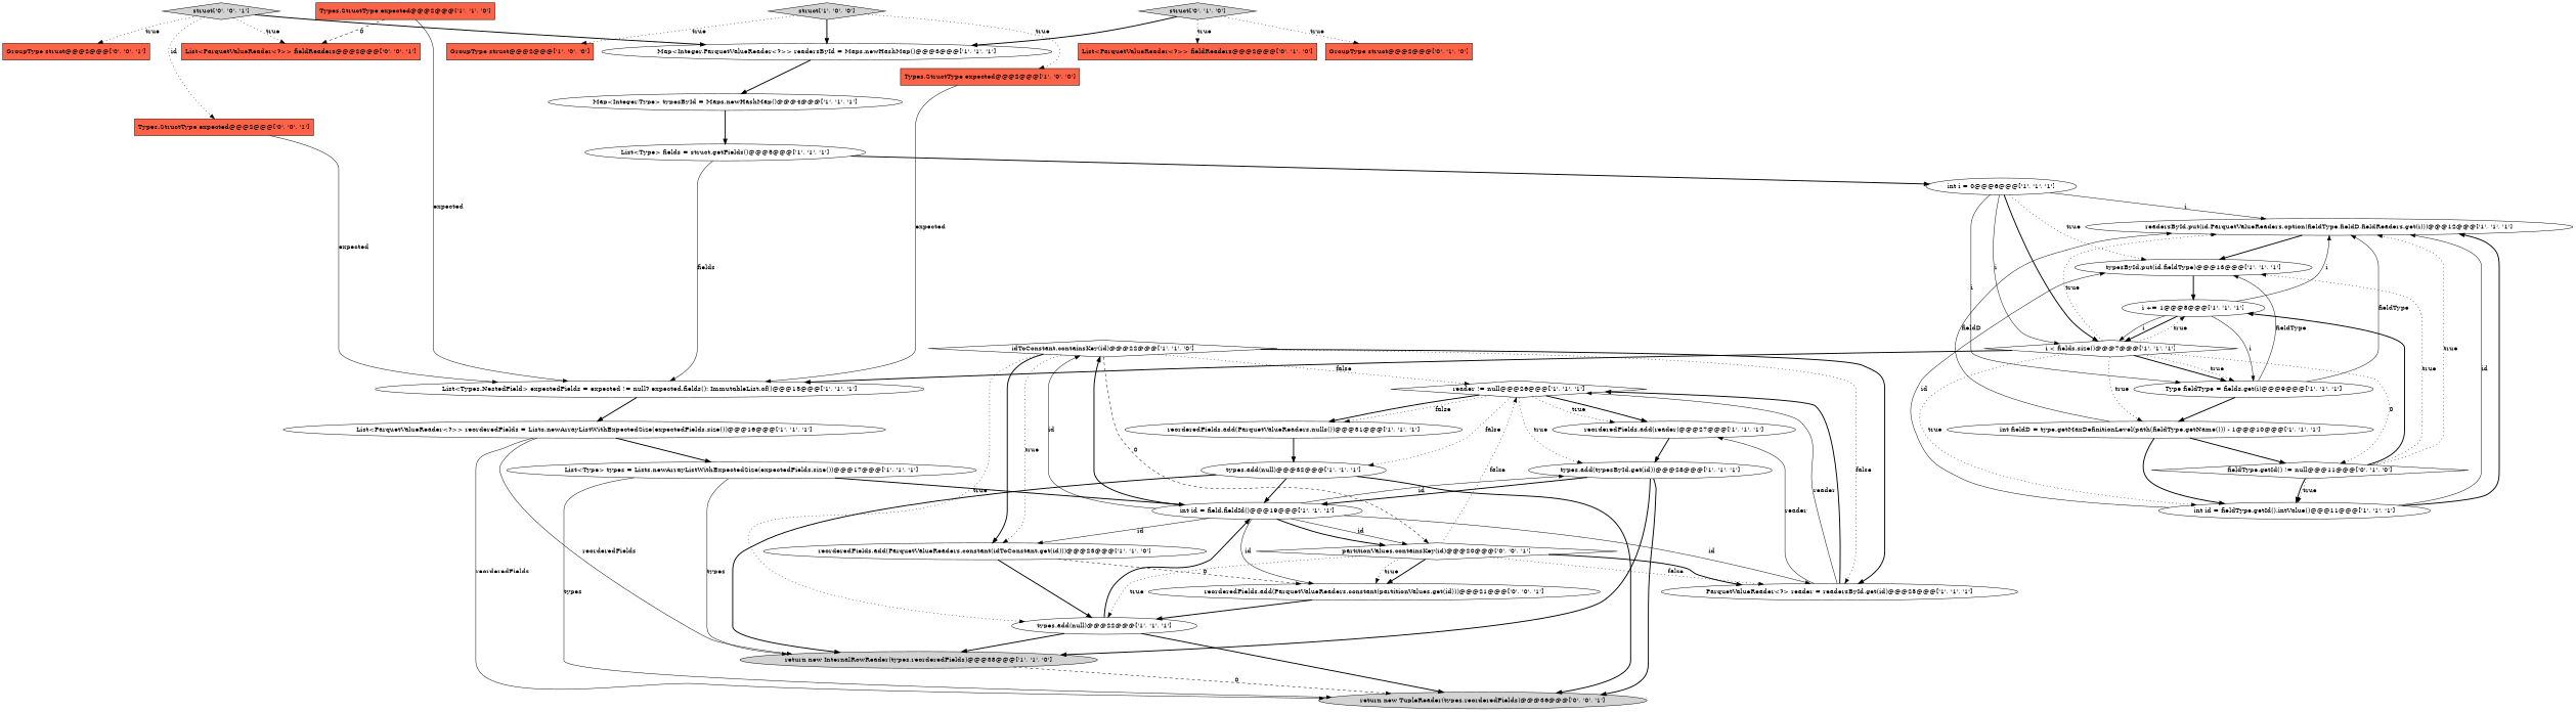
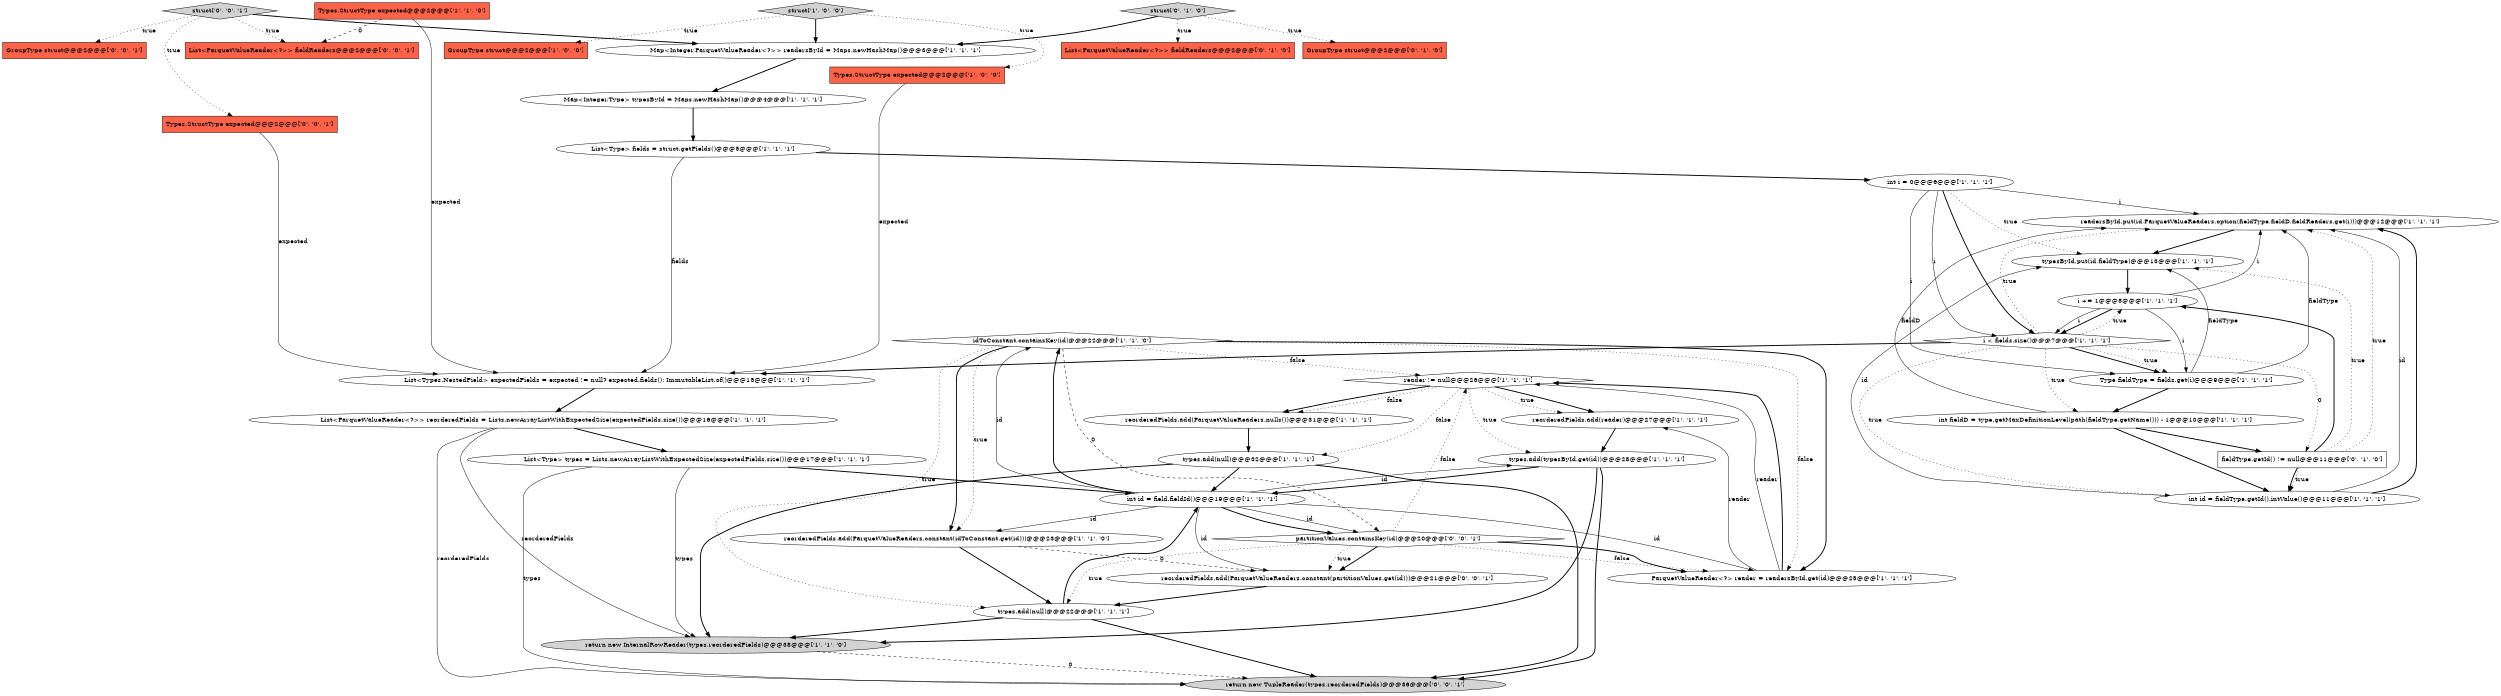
  digraph {
    node [fillcolor=white shape=ellipse style=filled]
    edge [style=bold]
    n1 [label="idToConstant.containsKey(id)@@@22@@@['1', '1', '0']" shape=diamond]
    n2 [label="reader != null@@@26@@@['1', '1', '1']" shape=diamond]
    n3 [label="types.add(null)@@@22@@@['1', '1', '1']"]
    n4 [label="partitionValues.containsKey(id)@@@20@@@['0', '0', '1']" shape=diamond]
    n5 [label="reorderedFields.add(ParquetValueReaders.constant(idToConstant.get(id)))@@@23@@@['1', '1', '0']"]
    n6 [label="ParquetValueReader<?> reader = readersById.get(id)@@@25@@@['1', '1', '1']"]
    n7 [label="reorderedFields.add(reader)@@@27@@@['1', '1', '1']"]
    n8 [label="types.add(typesById.get(id))@@@28@@@['1', '1', '1']"]
    n9 [label="reorderedFields.add(ParquetValueReaders.nulls())@@@31@@@['1', '1', '1']"]
    n10 [label="types.add(null)@@@32@@@['1', '1', '1']"]
    n11 [fillcolor=lightgray label="return new TupleReader(types,reorderedFields)@@@36@@@['0', '0', '1']"]
    n12 [fillcolor=lightgray label="return new InternalRowReader(types,reorderedFields)@@@38@@@['1', '1', '0']"]
    n13 [label="int id = field.fieldId()@@@19@@@['1', '1', '1']"]
    n14 [label="reorderedFields.add(ParquetValueReaders.constant(partitionValues.get(id)))@@@21@@@['0', '0', '1']"]
    n15 [fillcolor=tomato label="Types.StructType expected@@@2@@@['1', '1', '0']" shape=box]
    n16 [fillcolor=tomato label="List<ParquetValueReader<?>> fieldReaders@@@2@@@['0', '0', '1']" shape=box]
    n17 [label="List<Types.NestedField> expectedFields = expected != null? expected.fields(): ImmutableList.of()@@@15@@@['1', '1', '1']"]
    n18 [label="List<ParquetValueReader<?>> reorderedFields = Lists.newArrayListWithExpectedSize(expectedFields.size())@@@16@@@['1', '1', '1']"]
    n19 [fillcolor=tomato label="GroupType struct@@@2@@@['0', '0', '1']" shape=box]
    n20 [fillcolor=tomato label="Types.StructType expected@@@2@@@['1', '0', '0']" shape=box]
    n21 [label="List<Type> types = Lists.newArrayListWithExpectedSize(expectedFields.size())@@@17@@@['1', '1', '1']"]
    n22 [fillcolor=lightgray label="struct['1', '0', '0']" shape=diamond]
    n23 [fillcolor=tomato label="GroupType struct@@@2@@@['1', '0', '0']" shape=box]
    n24 [label="Map<Integer,ParquetValueReader<?>> readersById = Maps.newHashMap()@@@3@@@['1', '1', '1']"]
    n25 [label="Map<Integer,Type> typesById = Maps.newHashMap()@@@4@@@['1', '1', '1']"]
    n26 [label="List<Type> fields = struct.getFields()@@@5@@@['1', '1', '1']"]
    n27 [label="int i = 0@@@6@@@['1', '1', '1']"]
    n28 [label="readersById.put(id,ParquetValueReaders.option(fieldType,fieldD,fieldReaders.get(i)))@@@12@@@['1', '1', '1']"]
    n29 [label="Type fieldType = fields.get(i)@@@9@@@['1', '1', '1']"]
    n30 [label="i < fields.size()@@@7@@@['1', '1', '1']" shape=diamond]
    n31 [label="typesById.put(id,fieldType)@@@13@@@['1', '1', '1']"]
    n32 [fillcolor=lightgray label="struct['0', '0', '1']" shape=diamond]
    n33 [fillcolor=tomato label="Types.StructType expected@@@2@@@['0', '0', '1']" shape=box]
    n34 [label="i += 1@@@8@@@['1', '1', '1']"]
    n35 [label="int fieldD = type.getMaxDefinitionLevel(path(fieldType.getName())) - 1@@@10@@@['1', '1', '1']"]
-   n36 [label="fieldType.getId() != null@@@11@@@['0', '1', '0']" shape=diamond]
+   n36 [label="fieldType.getId() != null@@@11@@@['0', '1', '0']" shape=box]
    n37 [label="int id = fieldType.getId().intValue()@@@11@@@['1', '1', '1']"]
    n38 [fillcolor=tomato label="List<ParquetValueReader<?>> fieldReaders@@@2@@@['0', '1', '0']" shape=box]
    n39 [fillcolor=tomato label="GroupType struct@@@2@@@['0', '1', '0']" shape=box]
    n40 [fillcolor=lightgray label="struct['0', '1', '0']" shape=diamond]
    n1 -> n2 [label=false style=dotted]
    n1 -> n3 [label=true style=dotted]
    n1 -> n4 [label=0 style=dashed]
    n1 -> n5 [label=true style=dotted]
    n1 -> n5
    n1 -> n6
    n1 -> n6 [label=false style=dotted]
    n2 -> n7
    n2 -> n7 [label=true style=dotted]
    n2 -> n8 [label=true style=dotted]
    n2 -> n9
    n2 -> n9 [label=false style=dotted]
    n2 -> n10 [label=false style=dotted]
    n3 -> n11
    n3 -> n12
    n3 -> n13
    n4 -> n2 [label=false style=dotted]
    n4 -> n3 [label=true style=dotted]
    n4 -> n6
    n4 -> n6 [label=false style=dotted]
    n4 -> n14
    n4 -> n14 [label=true style=dotted]
    n5 -> n3
    n5 -> n14 [label=0 style=dashed]
    n6 -> n2
    n6 -> n2 [label=reader style=solid]
    n6 -> n7 [label=reader style=solid]
    n7 -> n8
    n8 -> n11
    n8 -> n12
    n8 -> n13
    n9 -> n10
    n10 -> n11
    n10 -> n12
    n10 -> n13
    n12 -> n11 [label=0 style=dashed]
    n13 -> n1
    n13 -> n1 [label=id style=solid]
    n13 -> n4
    n13 -> n4 [label=id style=solid]
    n13 -> n5 [label=id style=solid]
    n13 -> n6 [label=id style=solid]
    n13 -> n8 [label=id style=solid]
    n13 -> n14 [label=id style=solid]
    n14 -> n3
    n15 -> n16 [label=0 style=dashed]
    n15 -> n17 [label=expected style=solid]
    n17 -> n18
    n18 -> n11 [label=reorderedFields style=solid]
    n18 -> n12 [label=reorderedFields style=solid]
    n18 -> n21
    n20 -> n17 [label=expected style=solid]
    n21 -> n11 [label=types style=solid]
    n21 -> n12 [label=types style=solid]
    n21 -> n13
    n22 -> n20 [label=true style=dotted]
    n22 -> n23 [label=true style=dotted]
    n22 -> n24
    n24 -> n25
    n25 -> n26
    n26 -> n17 [label=fields style=solid]
    n26 -> n27
    n27 -> n28 [label=i style=solid]
    n27 -> n29 [label=i style=solid]
    n27 -> n30 [label=i style=solid]
    n27 -> n30
    n27 -> n31 [label=true style=dotted]
    n28 -> n31
    n29 -> n28 [label=fieldType style=solid]
    n29 -> n31 [label=fieldType style=solid]
    n29 -> n35
    n30 -> n17
    n30 -> n28 [label=true style=dotted]
    n30 -> n29
    n30 -> n29 [label=true style=dotted]
    n30 -> n34 [label=true style=dotted]
    n30 -> n35 [label=true style=dotted]
    n30 -> n36 [label=0 style=dotted]
    n30 -> n37 [label=true style=dotted]
    n31 -> n34
    n32 -> n16 [label=true style=dotted]
    n32 -> n19 [label=true style=dotted]
    n32 -> n24
-   n32 -> n33 [label=id style=dotted]
+   n32 -> n33 [label=true style=dotted]
    n33 -> n17 [label=expected style=solid]
    n34 -> n28 [label=i style=solid]
    n34 -> n29 [label=i style=solid]
    n34 -> n30
    n34 -> n30 [label=i style=solid]
    n35 -> n28 [label=fieldD style=solid]
    n35 -> n36
    n35 -> n37
    n36 -> n28 [label=true style=dotted]
    n36 -> n31 [label=true style=dotted]
    n36 -> n34
    n36 -> n37 [label=true style=dotted]
    n36 -> n37
    n37 -> n28
    n37 -> n28 [label=id style=solid]
    n37 -> n31 [label=id style=solid]
    n40 -> n24
    n40 -> n38 [label=true style=dotted]
    n40 -> n39 [label=true style=dotted]
  }
